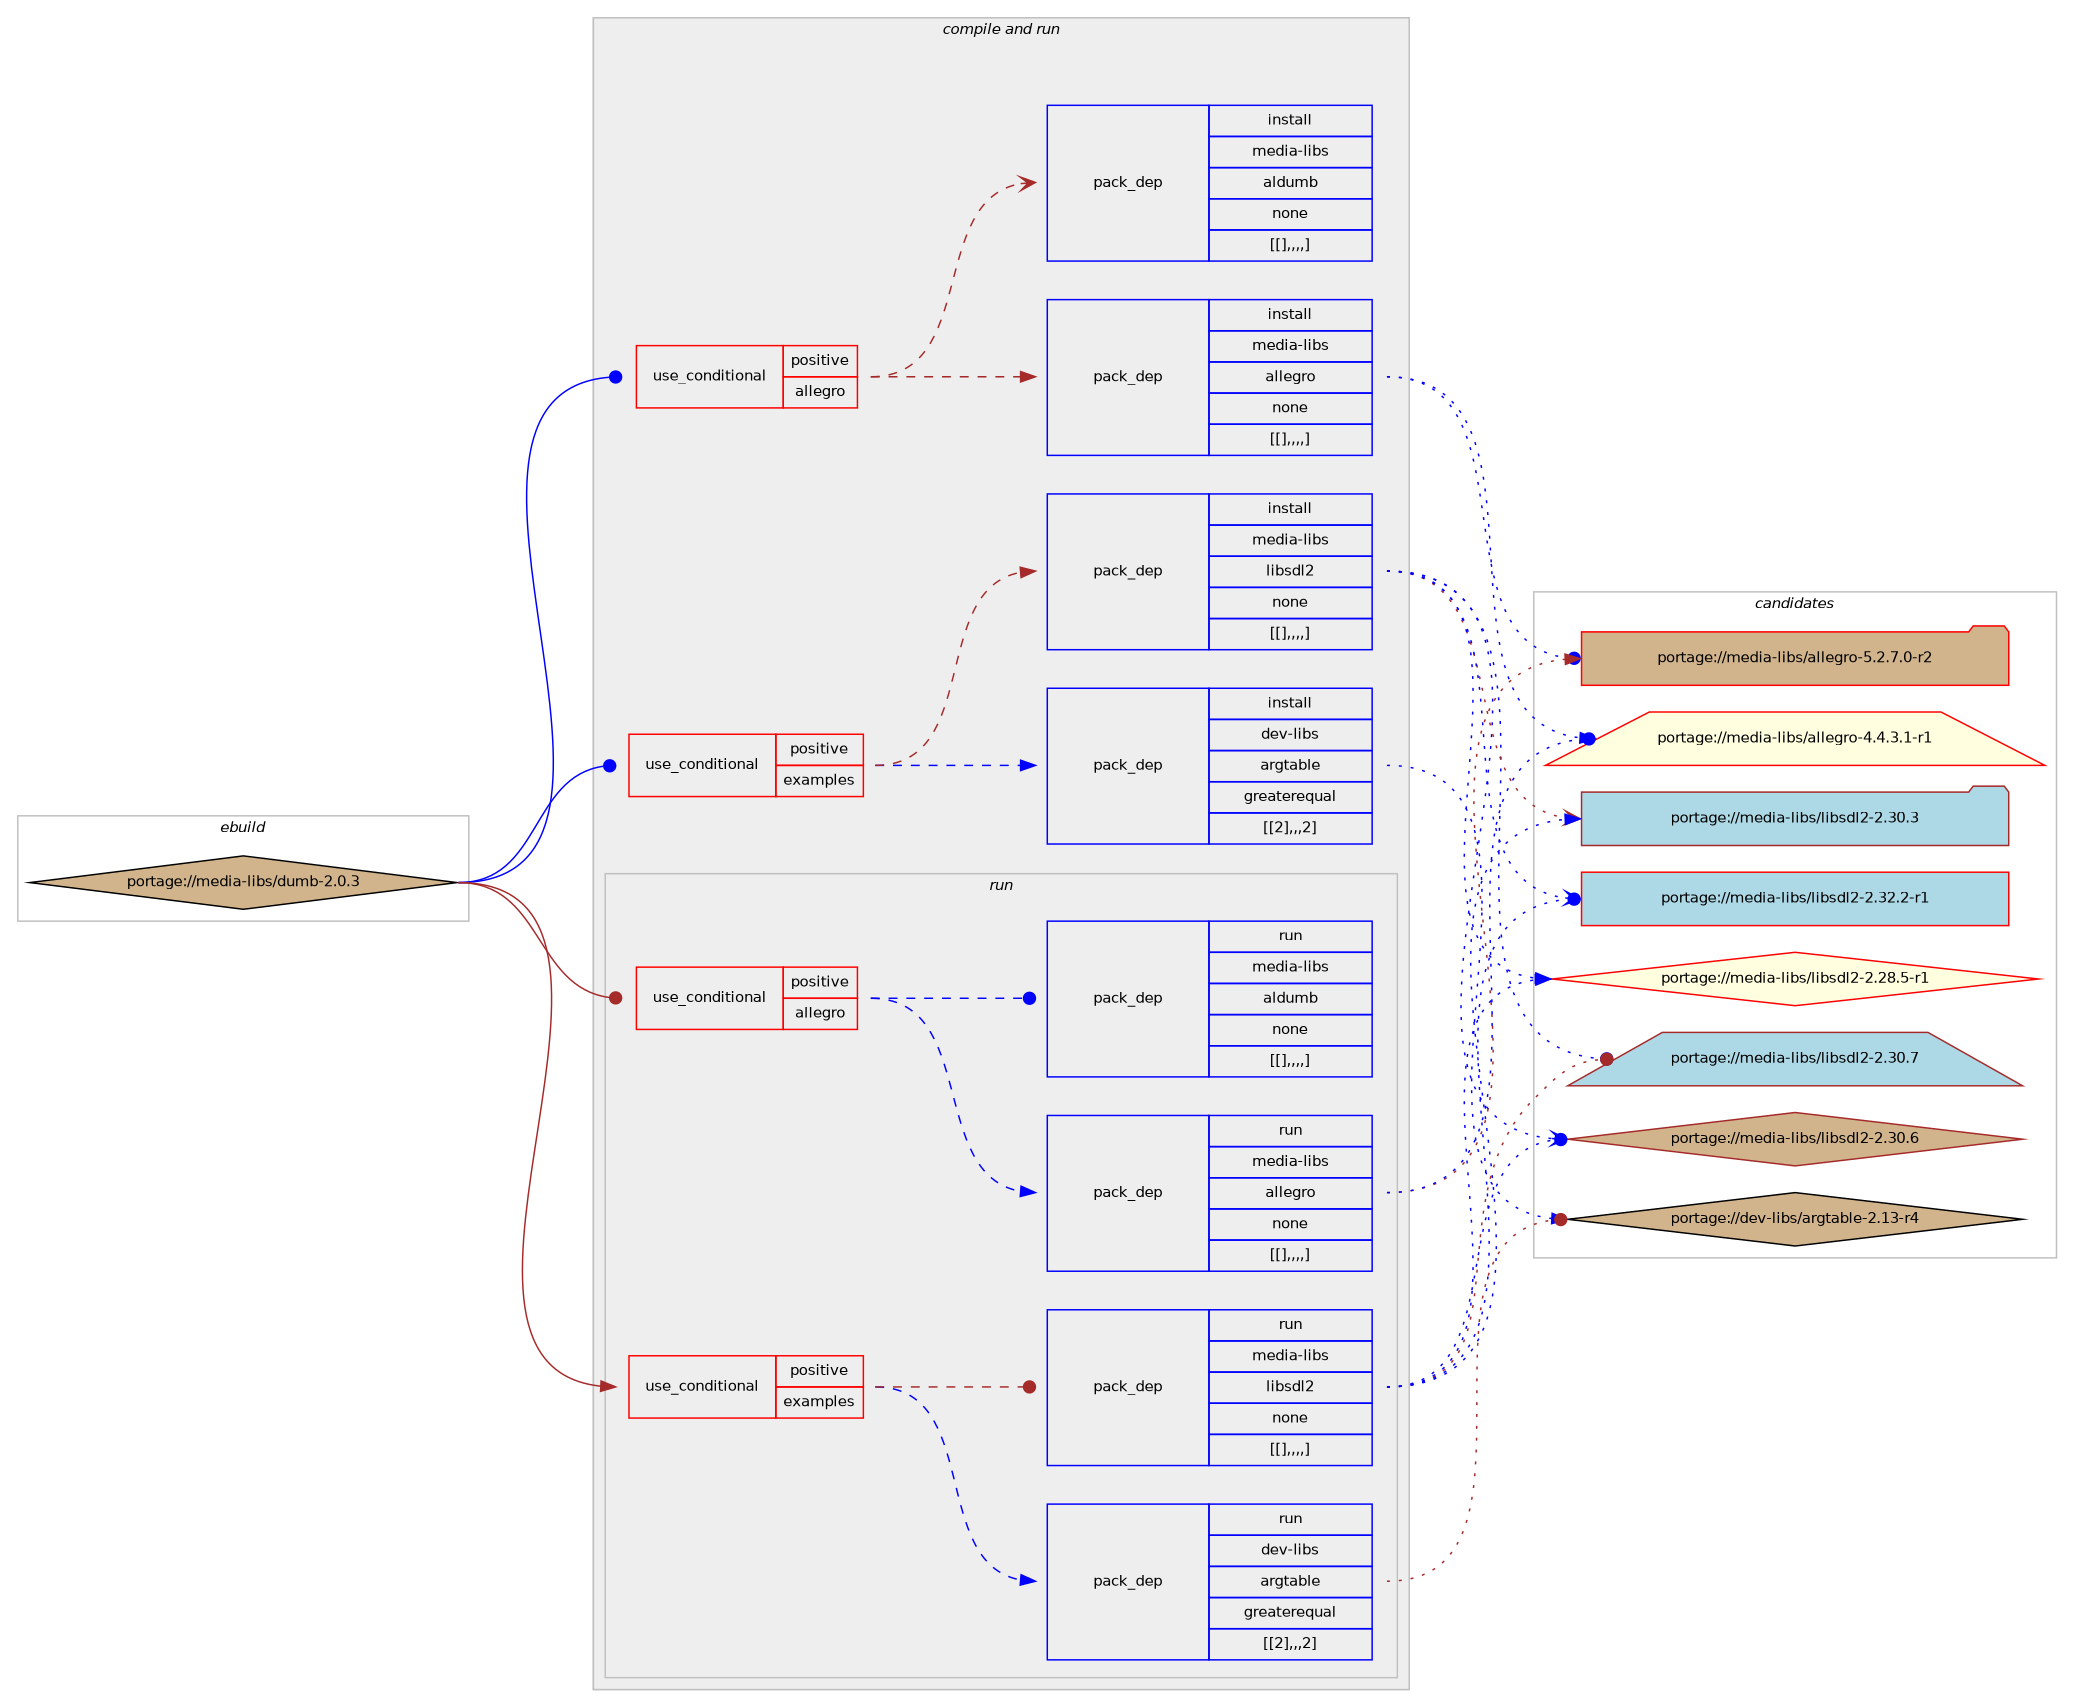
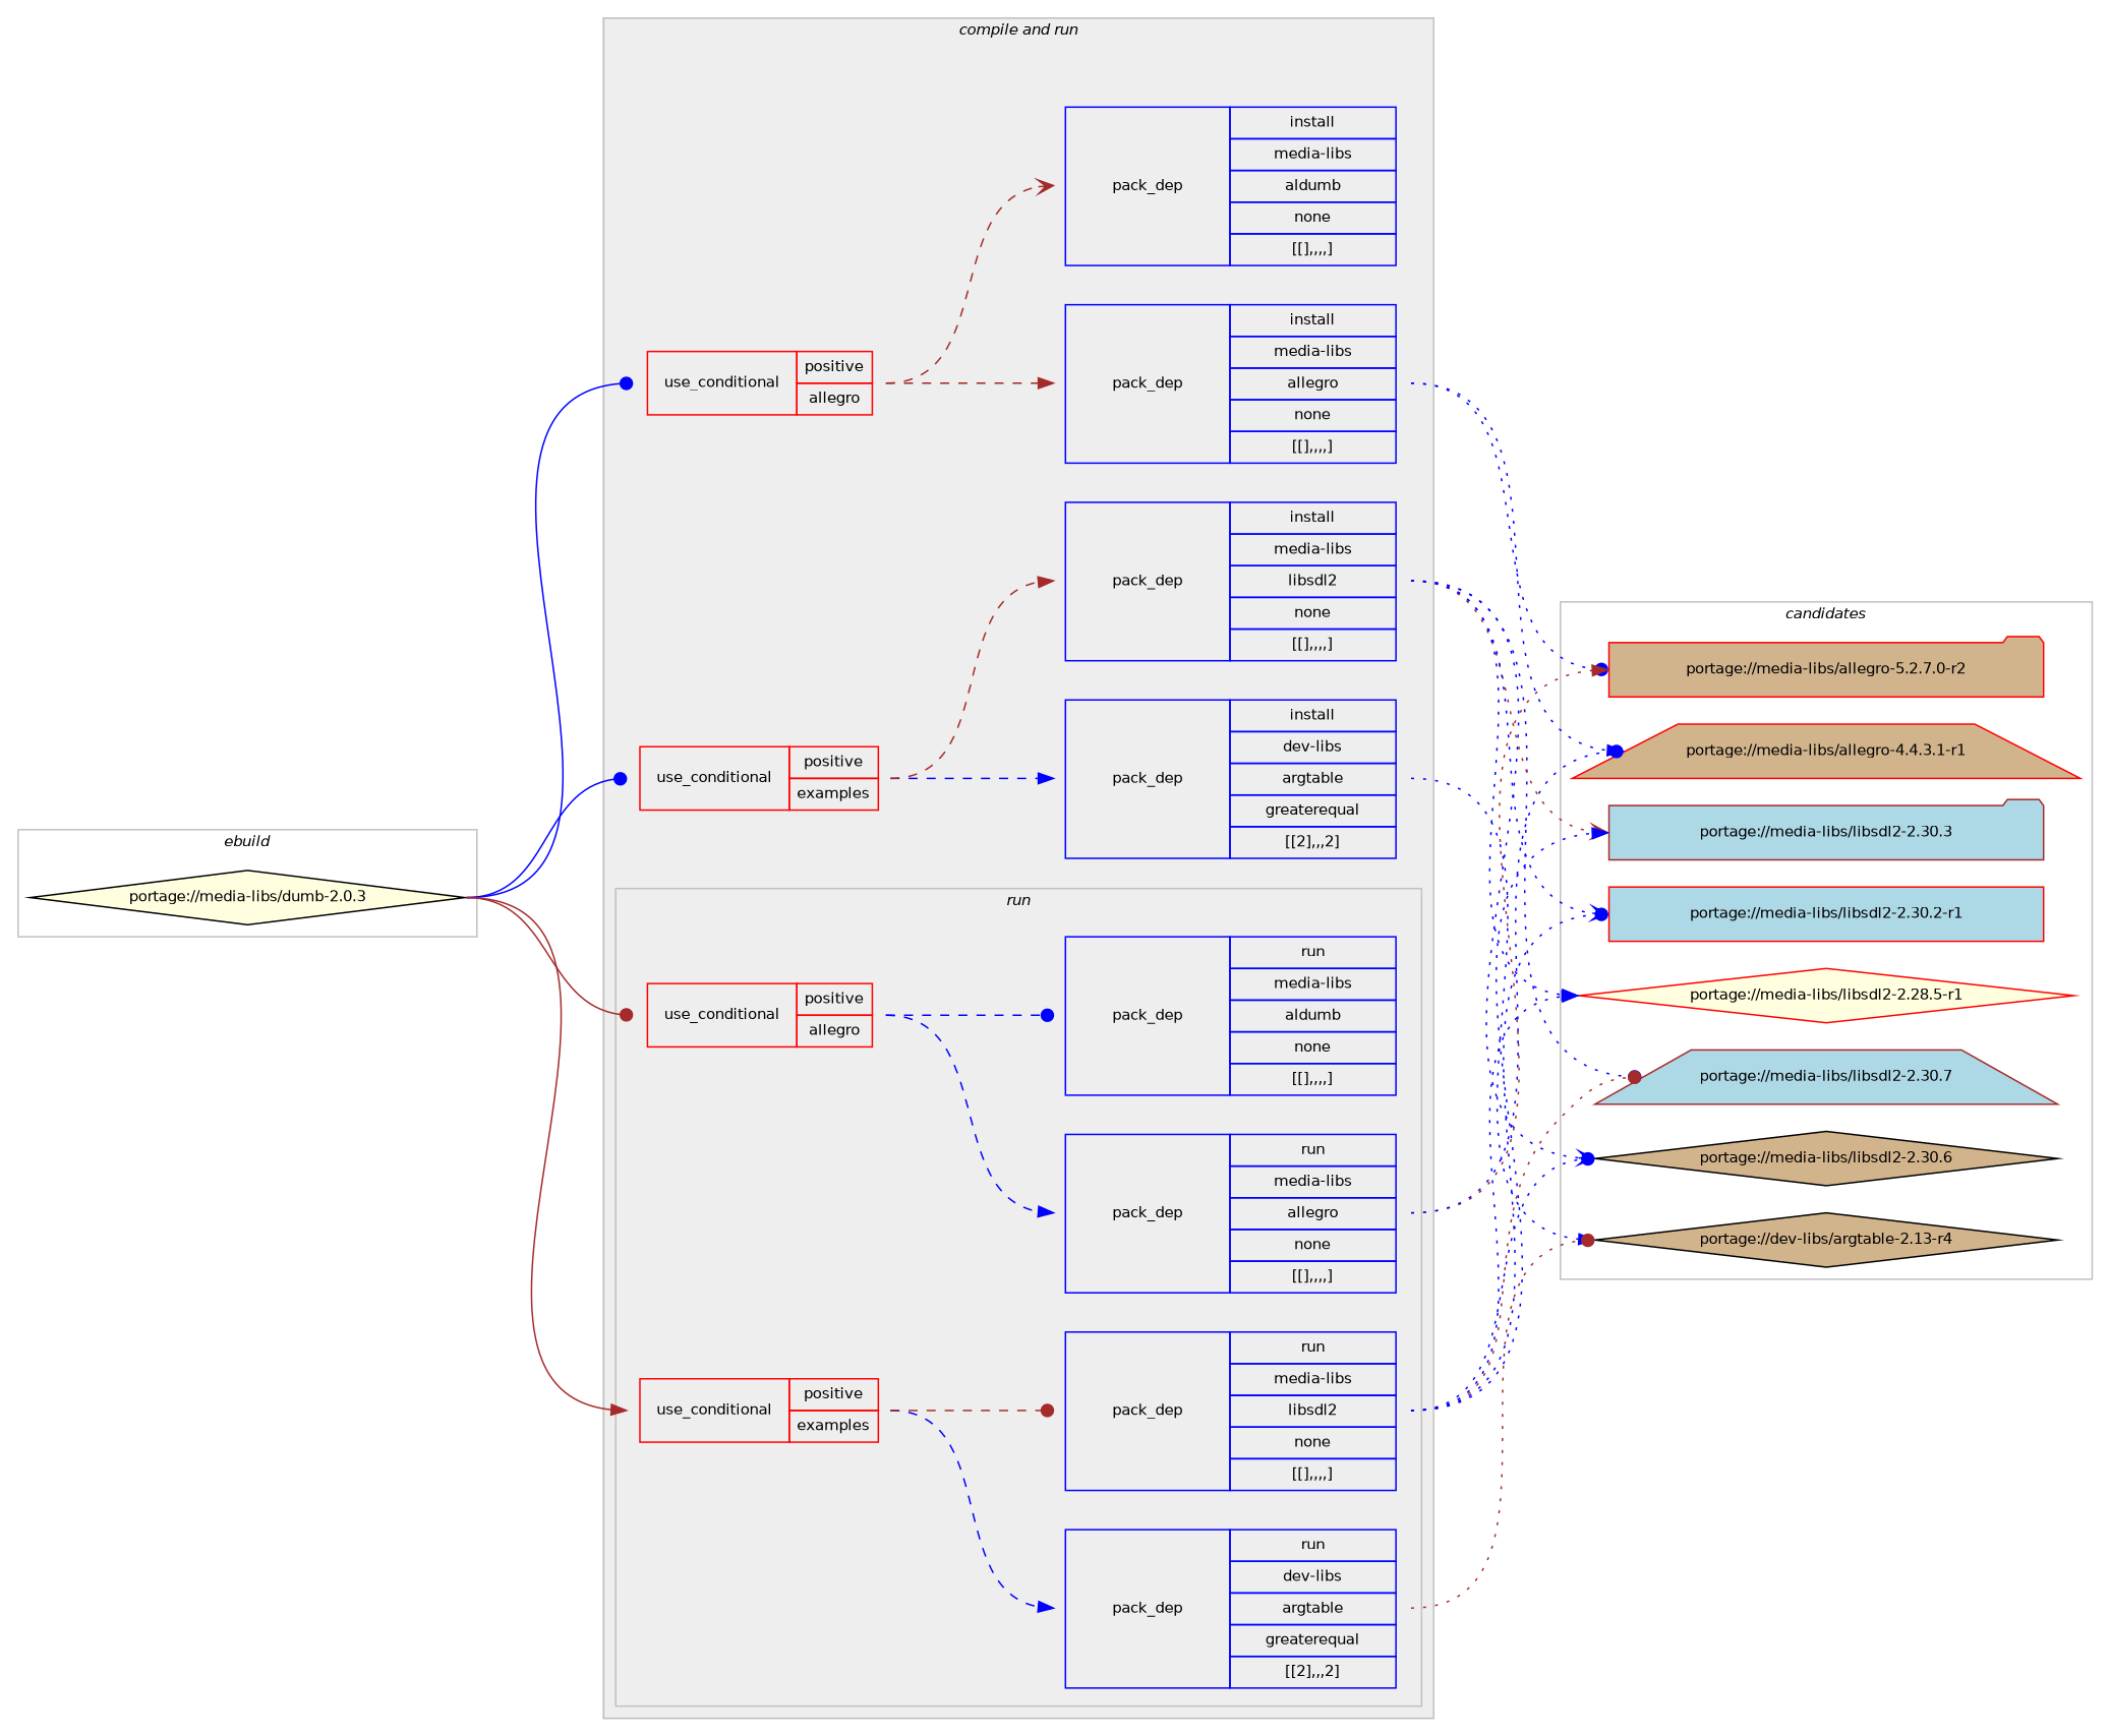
  digraph {
    compound=true
    concentrate=true
    fontname=Helvetica
    fontsize=10
    newrank=true
    rankdir=LR
    ranksep=1.5
    node [color=blue fontname=Helvetica fontsize=10 shape=none]
    edge [arrowhead=dot color=blue headport=w style=dotted tailport=e weight=100]
-   n1 [color=black fillcolor=tan label="portage://media-libs/dumb-2.0.3" shape=diamond style=filled width=4]
+   n1 [color=black fillcolor=lightyellow label="portage://media-libs/dumb-2.0.3" shape=diamond style=filled width=4]
    n2 [label=<<TABLE BORDER="0" CELLBORDER="1" CELLSPACING="0" CELLPADDING="4" WIDTH="220"><TR><TD ROWSPAN="6" CELLPADDING="30">pack_dep</TD></TR><TR><TD WIDTH="110">install</TD></TR><TR><TD>media-libs</TD></TR><TR><TD>allegro</TD></TR><TR><TD>none</TD></TR><TR><TD>[[],,,,]</TD></TR></TABLE>>]
    n3 [label=<<TABLE BORDER="0" CELLBORDER="1" CELLSPACING="0" CELLPADDING="4" WIDTH="220"><TR><TD ROWSPAN="6" CELLPADDING="30">pack_dep</TD></TR><TR><TD WIDTH="110">install</TD></TR><TR><TD>media-libs</TD></TR><TR><TD>aldumb</TD></TR><TR><TD>none</TD></TR><TR><TD>[[],,,,]</TD></TR></TABLE>>]
    n4 [color=red label=<<TABLE BORDER="0" CELLBORDER="1" CELLSPACING="0" CELLPADDING="4"><TR><TD ROWSPAN="3" CELLPADDING="10">use_conditional</TD></TR><TR><TD>positive</TD></TR><TR><TD>allegro</TD></TR></TABLE>>]
    n5 [label=<<TABLE BORDER="0" CELLBORDER="1" CELLSPACING="0" CELLPADDING="4" WIDTH="220"><TR><TD ROWSPAN="6" CELLPADDING="30">pack_dep</TD></TR><TR><TD WIDTH="110">install</TD></TR><TR><TD>dev-libs</TD></TR><TR><TD>argtable</TD></TR><TR><TD>greaterequal</TD></TR><TR><TD>[[2],,,2]</TD></TR></TABLE>>]
    n6 [label=<<TABLE BORDER="0" CELLBORDER="1" CELLSPACING="0" CELLPADDING="4" WIDTH="220"><TR><TD ROWSPAN="6" CELLPADDING="30">pack_dep</TD></TR><TR><TD WIDTH="110">install</TD></TR><TR><TD>media-libs</TD></TR><TR><TD>libsdl2</TD></TR><TR><TD>none</TD></TR><TR><TD>[[],,,,]</TD></TR></TABLE>>]
    n7 [color=red label=<<TABLE BORDER="0" CELLBORDER="1" CELLSPACING="0" CELLPADDING="4"><TR><TD ROWSPAN="3" CELLPADDING="10">use_conditional</TD></TR><TR><TD>positive</TD></TR><TR><TD>examples</TD></TR></TABLE>>]
    n8 [label=<<TABLE BORDER="0" CELLBORDER="1" CELLSPACING="0" CELLPADDING="4" WIDTH="220"><TR><TD ROWSPAN="6" CELLPADDING="30">pack_dep</TD></TR><TR><TD WIDTH="110">run</TD></TR><TR><TD>media-libs</TD></TR><TR><TD>allegro</TD></TR><TR><TD>none</TD></TR><TR><TD>[[],,,,]</TD></TR></TABLE>>]
    n9 [label=<<TABLE BORDER="0" CELLBORDER="1" CELLSPACING="0" CELLPADDING="4" WIDTH="220"><TR><TD ROWSPAN="6" CELLPADDING="30">pack_dep</TD></TR><TR><TD WIDTH="110">run</TD></TR><TR><TD>media-libs</TD></TR><TR><TD>aldumb</TD></TR><TR><TD>none</TD></TR><TR><TD>[[],,,,]</TD></TR></TABLE>>]
    n10 [color=red label=<<TABLE BORDER="0" CELLBORDER="1" CELLSPACING="0" CELLPADDING="4"><TR><TD ROWSPAN="3" CELLPADDING="10">use_conditional</TD></TR><TR><TD>positive</TD></TR><TR><TD>allegro</TD></TR></TABLE>>]
    n11 [label=<<TABLE BORDER="0" CELLBORDER="1" CELLSPACING="0" CELLPADDING="4" WIDTH="220"><TR><TD ROWSPAN="6" CELLPADDING="30">pack_dep</TD></TR><TR><TD WIDTH="110">run</TD></TR><TR><TD>dev-libs</TD></TR><TR><TD>argtable</TD></TR><TR><TD>greaterequal</TD></TR><TR><TD>[[2],,,2]</TD></TR></TABLE>>]
    n12 [label=<<TABLE BORDER="0" CELLBORDER="1" CELLSPACING="0" CELLPADDING="4" WIDTH="220"><TR><TD ROWSPAN="6" CELLPADDING="30">pack_dep</TD></TR><TR><TD WIDTH="110">run</TD></TR><TR><TD>media-libs</TD></TR><TR><TD>libsdl2</TD></TR><TR><TD>none</TD></TR><TR><TD>[[],,,,]</TD></TR></TABLE>>]
    n13 [color=red label=<<TABLE BORDER="0" CELLBORDER="1" CELLSPACING="0" CELLPADDING="4"><TR><TD ROWSPAN="3" CELLPADDING="10">use_conditional</TD></TR><TR><TD>positive</TD></TR><TR><TD>examples</TD></TR></TABLE>>]
    n14 [color=red fillcolor=tan label="portage://media-libs/allegro-5.2.7.0-r2" shape=folder style=filled width=4]
-   n15 [color=red fillcolor=lightyellow label="portage://media-libs/allegro-4.4.3.1-r1" shape=trapezium style=filled width=4]
+   n15 [color=red fillcolor=tan label="portage://media-libs/allegro-4.4.3.1-r1" shape=trapezium style=filled width=4]
    n16 [color=black fillcolor=tan label="portage://dev-libs/argtable-2.13-r4" shape=diamond style=filled width=4]
    n17 [color=brown fillcolor=lightblue label="portage://media-libs/libsdl2-2.30.7" shape=trapezium style=filled width=4]
-   n18 [color=brown fillcolor=tan label="portage://media-libs/libsdl2-2.30.6" shape=diamond style=filled width=4]
+   n18 [color=black fillcolor=tan label="portage://media-libs/libsdl2-2.30.6" shape=diamond style=filled width=4]
    n19 [color=brown fillcolor=lightblue label="portage://media-libs/libsdl2-2.30.3" shape=folder style=filled width=4]
-   n20 [color=red fillcolor=lightblue label="portage://media-libs/libsdl2-2.32.2-r1" shape=box style=filled width=4]
+   n20 [color=red fillcolor=lightblue label="portage://media-libs/libsdl2-2.30.2-r1" shape=box style=filled width=4]
    n21 [color=red fillcolor=lightyellow label="portage://media-libs/libsdl2-2.28.5-r1" shape=diamond style=filled width=4]
    subgraph cluster_1 {
      color=gray
      label=<<i>ebuild</i>>
      n1
    }
    subgraph cluster_2 {
      color=gray
      label=<<i>dependencies</i>>
      subgraph cluster_3 {
        color=gray
        fillcolor="#eeeeee"
        label=<<i>compile</i>>
        style=filled
        subgraph sub_4 {
          color=gray
          fillcolor="#eeeeee"
          label=<<i>compile</i>>
          style=filled
          n4
          subgraph sub_5 {
            color=gray
            fillcolor="#eeeeee"
            label=<<i>compile</i>>
            style=filled
            n2
          }
          subgraph sub_6 {
            color=gray
            fillcolor="#eeeeee"
            label=<<i>compile</i>>
            style=filled
            n3
          }
        }
        subgraph sub_7 {
          color=gray
          fillcolor="#eeeeee"
          label=<<i>compile</i>>
          style=filled
          n7
          subgraph sub_8 {
            color=gray
            fillcolor="#eeeeee"
            label=<<i>compile</i>>
            style=filled
            n5
          }
          subgraph sub_9 {
            color=gray
            fillcolor="#eeeeee"
            label=<<i>compile</i>>
            style=filled
            n6
          }
        }
      }
      subgraph cluster_10 {
        color=gray
        fillcolor="#eeeeee"
        label=<<i>compile and run</i>>
        style=filled
      }
      subgraph cluster_11 {
        color=gray
        fillcolor="#eeeeee"
        label=<<i>run</i>>
        style=filled
        subgraph sub_12 {
          color=gray
          fillcolor="#eeeeee"
          label=<<i>run</i>>
          style=filled
          n10
          subgraph sub_13 {
            color=gray
            fillcolor="#eeeeee"
            label=<<i>run</i>>
            style=filled
            n8
          }
          subgraph sub_14 {
            color=gray
            fillcolor="#eeeeee"
            label=<<i>run</i>>
            style=filled
            n9
          }
        }
        subgraph sub_15 {
          color=gray
          fillcolor="#eeeeee"
          label=<<i>run</i>>
          style=filled
          n13
          subgraph sub_16 {
            color=gray
            fillcolor="#eeeeee"
            label=<<i>run</i>>
            style=filled
            n11
          }
          subgraph sub_17 {
            color=gray
            fillcolor="#eeeeee"
            label=<<i>run</i>>
            style=filled
            n12
          }
        }
      }
    }
    subgraph cluster_18 {
      color=gray
      label=<<i>candidates</i>>
      rank=same
      subgraph sub_19 {
        color=black
        label=<<i>candidates</i>>
        nodesep=1
        rank=same
        n14
        n15
      }
      subgraph sub_20 {
        color=black
        label=<<i>candidates</i>>
        nodesep=1
        rank=same
      }
      subgraph sub_21 {
        color=black
        label=<<i>candidates</i>>
        nodesep=1
        rank=same
        n16
      }
      subgraph sub_22 {
        color=black
        label=<<i>candidates</i>>
        nodesep=1
        rank=same
        n17
        n18
        n19
        n20
        n21
      }
      subgraph sub_23 {
        color=black
        label=<<i>candidates</i>>
        nodesep=1
        rank=same
        n14
        n15
      }
      subgraph sub_24 {
        color=black
        label=<<i>candidates</i>>
        nodesep=1
        rank=same
      }
      subgraph sub_25 {
        color=black
        label=<<i>candidates</i>>
        nodesep=1
        rank=same
        n16
      }
      subgraph sub_26 {
        color=black
        label=<<i>candidates</i>>
        nodesep=1
        rank=same
        n17
        n18
        n19
        n20
        n21
      }
    }
    n1 -> n4 [style=solid weight=20]
    n1 -> n7 [style=solid weight=20]
    n1 -> n10 [color=brown style=solid weight=20]
    n1 -> n13 [arrowhead=normal color=brown style=solid weight=20]
    n2 -> n14
    n2 -> n15 [arrowhead=normal]
    n4 -> n2 [arrowhead=normal color=brown style=dashed weight=20]
    n4 -> n3 [arrowhead=vee color=brown style=dashed weight=20]
    n5 -> n16 [arrowhead=normal]
    n6 -> n17
    n6 -> n18 [arrowhead=vee]
    n6 -> n19 [arrowhead=vee color=brown]
    n6 -> n20 [arrowhead=vee]
    n6 -> n21 [arrowhead=normal]
    n7 -> n5 [arrowhead=normal style=dashed weight=20]
    n7 -> n6 [arrowhead=normal color=brown style=dashed weight=20]
    n8 -> n14 [arrowhead=normal color=brown]
    n8 -> n15
    n10 -> n8 [arrowhead=normal style=dashed weight=20]
    n10 -> n9 [style=dashed weight=20]
    n11 -> n16 [color=brown]
    n12 -> n17 [color=brown]
    n12 -> n18
    n12 -> n19 [arrowhead=normal]
    n12 -> n20
    n12 -> n21 [arrowhead=normal]
    n13 -> n11 [arrowhead=normal style=dashed weight=20]
    n13 -> n12 [color=brown style=dashed weight=20]
  }
